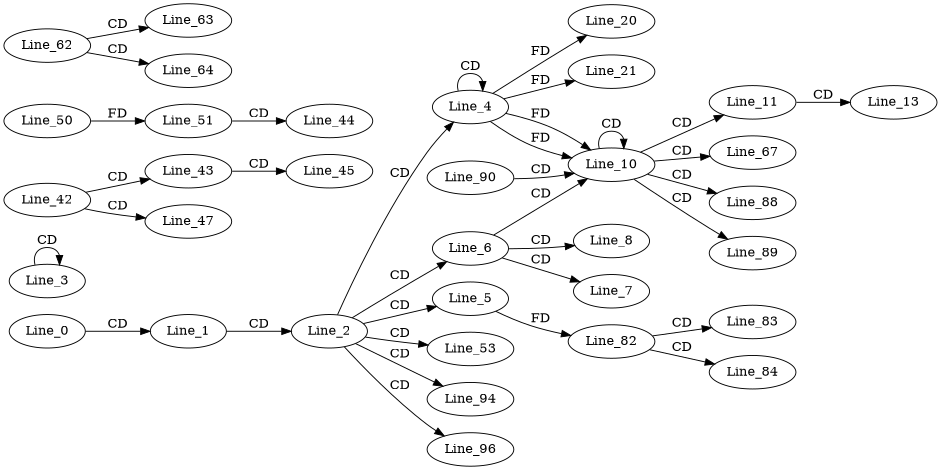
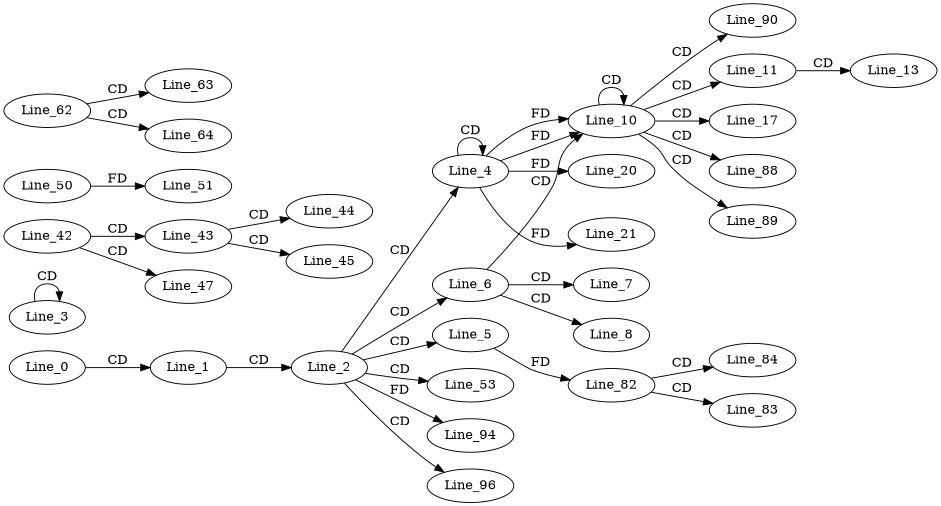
  digraph {
    rankdir=LR
    Line_0
    Line_1
    Line_2
    Line_4
    Line_5
    Line_6
    n7 [label=Line_53]
    Line_94
    Line_96
    Line_3
    Line_10
    Line_20
    Line_21
    Line_82
    Line_7
    Line_8
    Line_11
-   Line_17 [label=Line_67]
+   Line_17
    Line_88
    Line_89
    Line_90
    Line_83
    Line_84
    Line_13
    Line_42
    Line_43
    Line_47
    Line_44
    Line_45
    Line_50
    Line_51
    Line_62
    Line_63
    Line_64
    Line_0 -> Line_1 [label=CD]
    Line_1 -> Line_2 [label=CD]
    Line_2 -> Line_4 [label=CD]
    Line_2 -> Line_5 [label=CD]
    Line_2 -> Line_6 [label=CD]
    Line_2 -> n7 [label=CD]
-   Line_2 -> Line_94 [label=CD]
+   Line_2 -> Line_94 [label=FD]
    Line_2 -> Line_96 [label=CD]
    Line_4 -> Line_4 [label=CD]
    Line_4 -> Line_10 [label=FD]
    Line_4 -> Line_10 [label=FD]
    Line_4 -> Line_20 [label=FD]
    Line_4 -> Line_21 [label=FD]
    Line_5 -> Line_82 [label=FD]
    Line_6 -> Line_10 [label=CD]
    Line_6 -> Line_7 [label=CD]
    Line_6 -> Line_8 [label=CD]
    Line_3 -> Line_3 [label=CD]
    Line_10 -> Line_10 [label=CD]
    Line_10 -> Line_11 [label=CD]
    Line_10 -> Line_17 [label=CD]
    Line_10 -> Line_88 [label=CD]
    Line_10 -> Line_89 [label=CD]
-   Line_90 -> Line_10 [label=CD]
+   Line_10 -> Line_90 [label=CD]
    Line_82 -> Line_83 [label=CD]
    Line_82 -> Line_84 [label=CD]
    Line_11 -> Line_13 [label=CD]
    Line_42 -> Line_43 [label=CD]
    Line_42 -> Line_47 [label=CD]
-   Line_51 -> Line_44 [label=CD]
+   Line_43 -> Line_44 [label=CD]
    Line_43 -> Line_45 [label=CD]
    Line_50 -> Line_51 [label=FD]
    Line_62 -> Line_63 [label=CD]
    Line_62 -> Line_64 [label=CD]
  }
